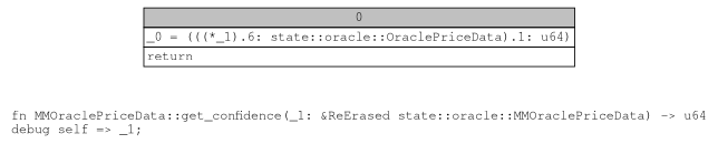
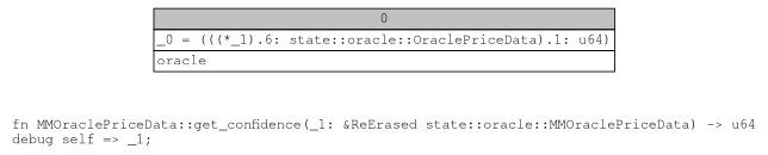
  digraph {
    fontname="Courier, monospace"
    label=<fn MMOraclePriceData::get_confidence(_1: &amp;ReErased state::oracle::MMOraclePriceData) -&gt; u64<br align="left"/>debug self =&gt; _1;<br align="left"/>>
-   n1 [fontname="Courier, monospace" label=<<table border="0" cellborder="1" cellspacing="0"><tr><td bgcolor="gray" align="center" colspan="1">0</td></tr><tr><td align="left" balign="left">_0 = (((*_1).6: state::oracle::OraclePriceData).1: u64)<br/></td></tr><tr><td align="left">return</td></tr></table>> shape=none]
+   n1 [fontname="Courier, monospace" label=<<table border="0" cellborder="1" cellspacing="0"><tr><td bgcolor="gray" align="center" colspan="1">0</td></tr><tr><td align="left" balign="left">_0 = (((*_1).6: state::oracle::OraclePriceData).1: u64)<br/></td></tr><tr><td align="left">oracle</td></tr></table>> shape=none]
  }
